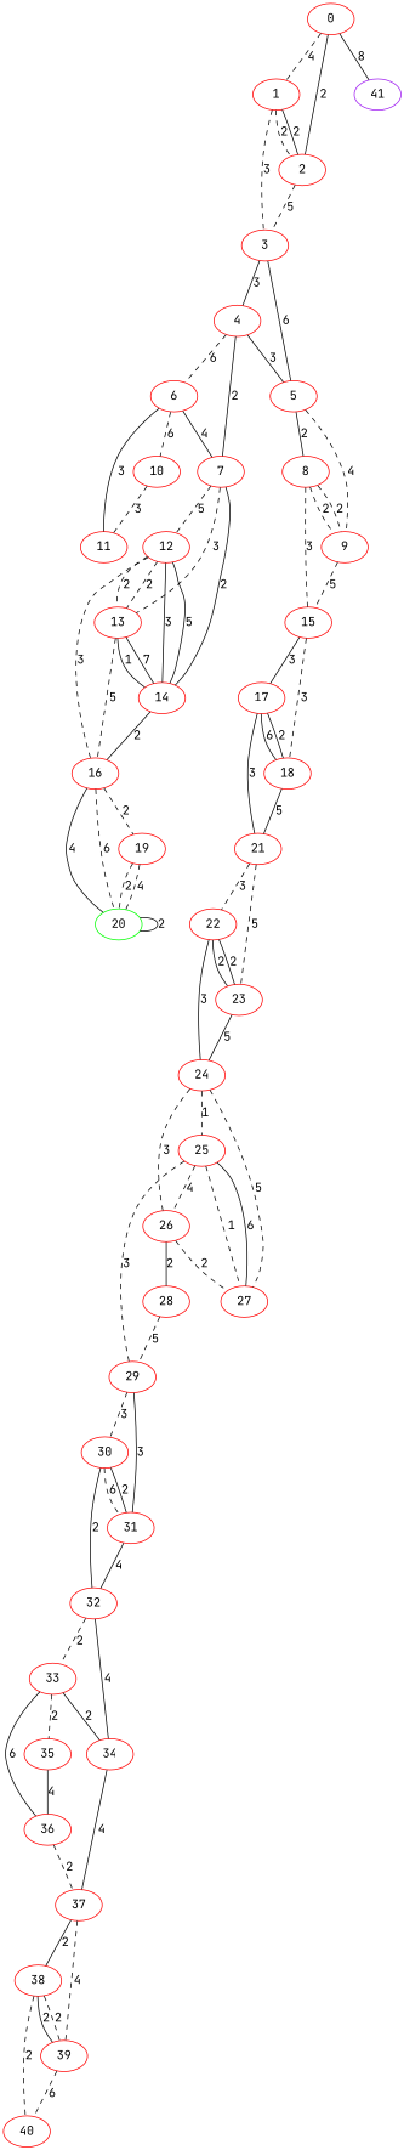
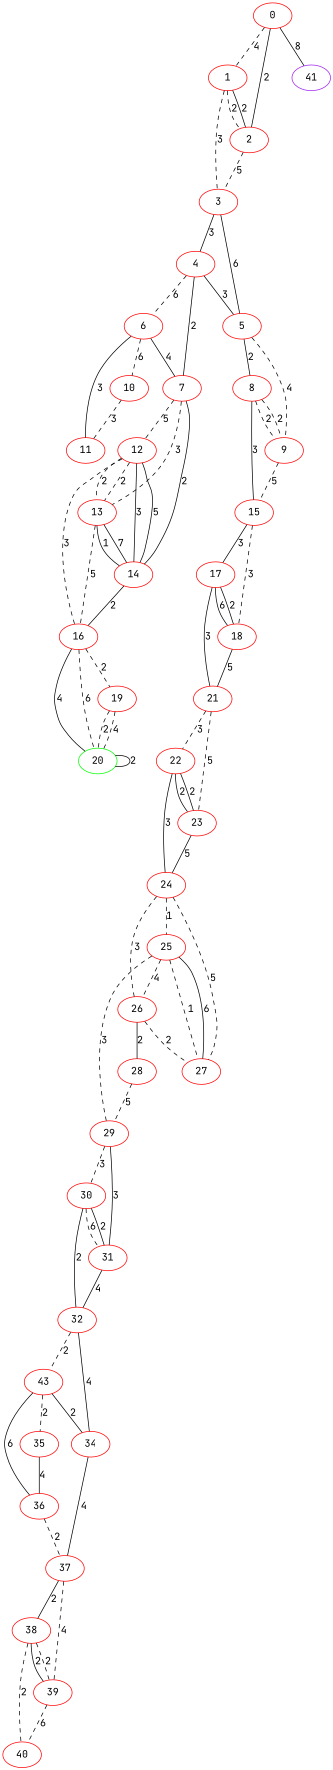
  graph {
    fontname="JetBrains Mono"
    node [color=red fontname="JetBrains Mono" weight=1]
    edge [fontname="JetBrains Mono" style=dashed]
    0
    1
    2
    41 [color=purple weight=4]
    3
    4
    5
    6
    7
    8
    9
    10
    11
    12
    13
    14
    15
    16
    17
    18
    19
    20 [color=green weight=2]
    21
    22
    23
    24
    25
    26
    27
    29
    28
    30
    31
    32
-   33
+   33 [label=43]
    34
    35
    36
    37
    38
    39
    40
    0 -- 1 [label=4]
    0 -- 2 [label=2 style=solid]
    0 -- 41 [label=8 style=solid]
    1 -- 2 [label=2]
    1 -- 2 [label=2 style=solid]
    1 -- 3 [label=3]
    2 -- 3 [label=5]
    3 -- 4 [label=3 style=solid]
    3 -- 5 [label=6 style=solid]
    4 -- 5 [label=3 style=solid]
    4 -- 6 [label=6]
    4 -- 7 [label=2 style=solid]
    5 -- 8 [label=2 style=solid]
    5 -- 9 [label=4]
    6 -- 7 [label=4 style=solid]
    6 -- 10 [label=6]
    6 -- 11 [label=3 style=solid]
    7 -- 12 [label=5]
    7 -- 13 [label=3]
    7 -- 14 [label=2 style=solid]
    8 -- 9 [label=2]
    8 -- 9 [label=2]
-   8 -- 15 [label=3]
+   8 -- 15 [label=3 style=solid]
    9 -- 15 [label=5]
    10 -- 11 [label=3]
    12 -- 13 [label=2]
    12 -- 13 [label=2]
    12 -- 14 [label=3 style=solid]
    12 -- 14 [label=5 style=solid]
    12 -- 16 [label=3]
    13 -- 14 [label=1 style=solid]
    13 -- 14 [label=7 style=solid]
    13 -- 16 [label=5]
    14 -- 16 [label=2 style=solid]
    15 -- 17 [label=3 style=solid]
    15 -- 18 [label=3]
    16 -- 19 [label=2]
    16 -- 20 [label=4 style=solid]
    16 -- 20 [label=6]
    17 -- 18 [label=2 style=solid]
    17 -- 18 [label=6 style=solid]
    17 -- 21 [label=3 style=solid]
    18 -- 21 [label=5 style=solid]
    19 -- 20 [label=2]
    19 -- 20 [label=4]
    20 -- 20 [label=2 style=solid]
    21 -- 22 [label=3]
    21 -- 23 [label=5]
    22 -- 23 [label=2 style=solid]
    22 -- 23 [label=2 style=solid]
    22 -- 24 [label=3 style=solid]
    23 -- 24 [label=5 style=solid]
    24 -- 25 [label=1]
    24 -- 26 [label=3]
    24 -- 27 [label=5]
    25 -- 26 [label=4]
    25 -- 27 [label=6 style=solid]
    25 -- 27 [label=1]
    25 -- 29 [label=3]
    26 -- 27 [label=2]
    26 -- 28 [label=2 style=solid]
    29 -- 30 [label=3]
    29 -- 31 [label=3 style=solid]
    28 -- 29 [label=5]
    30 -- 31 [label=6]
    30 -- 31 [label=2 style=solid]
    30 -- 32 [label=2 style=solid]
    31 -- 32 [label=4 style=solid]
    32 -- 33 [label=2]
    32 -- 34 [label=4 style=solid]
    33 -- 34 [label=2 style=solid]
    33 -- 35 [label=2]
    33 -- 36 [label=6 style=solid]
    34 -- 37 [label=4 style=solid]
    35 -- 36 [label=4 style=solid]
    36 -- 37 [label=2]
    37 -- 38 [label=2 style=solid]
    37 -- 39 [label=4]
    38 -- 39 [label=2 style=solid]
    38 -- 39 [label=2]
    38 -- 40 [label=2]
    39 -- 40 [label=6]
  }
